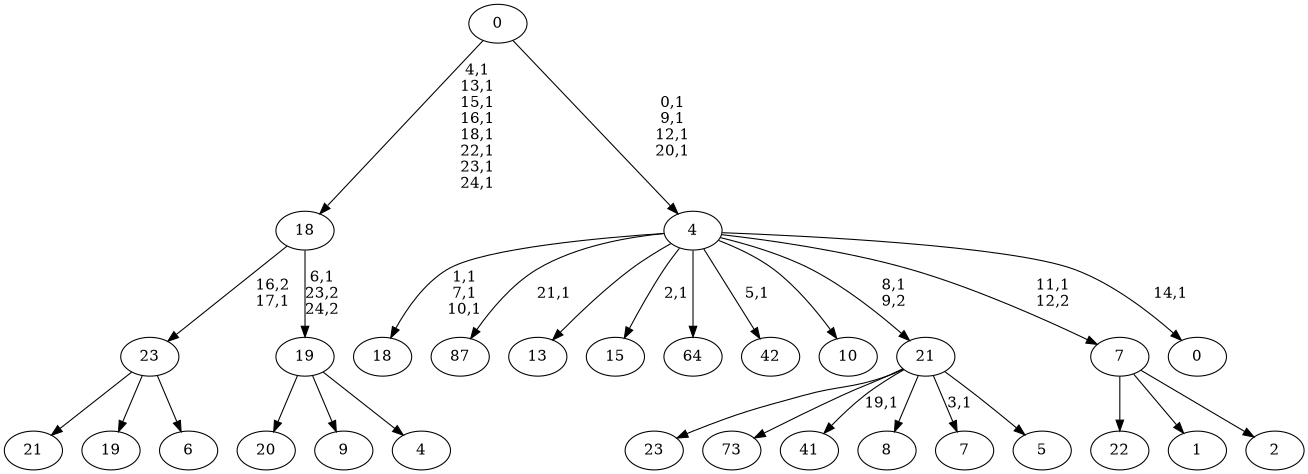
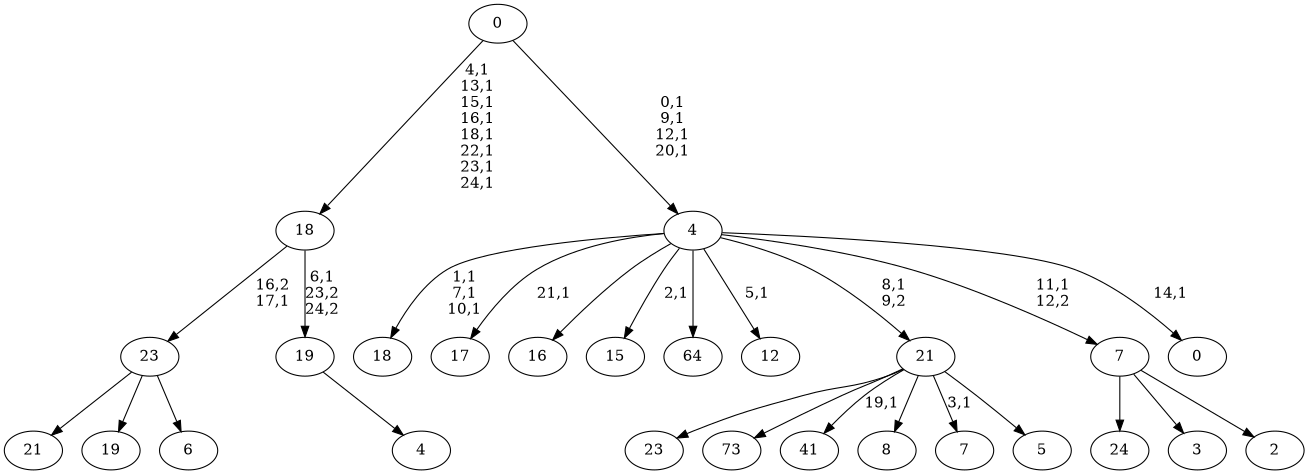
  digraph {
    n1 [label=23]
-   n2 [label=22]
+   n2 [label=24]
    n3 [label=21]
-   n4 [label=20]
    n5 [label=19]
    n6 [label=18]
-   n7 [label=87]
-   n8 [label=13]
+   n7 [label=17]
+   n8 [label=16]
    n9 [label=15]
    n10 [label=64]
    n11 [label=73]
-   n12 [label=42]
+   n12 [label=12]
    n13 [label=41]
-   n14 [label=10]
-   n15 [label=9]
    n16 [label=8]
    n17 [label=7]
    n18 [label=6]
    23
    n20 [label=5]
    21
    n22 [label=4]
    19
    18
-   n25 [label=1]
+   n25 [label=3]
    n26 [label=2]
    7
    n28 [label=0]
    4
    0
    23 -> n3
    23 -> n5
    23 -> n18
    21 -> n1
    21 -> n11
    21 -> n13 [label="19,1"]
    21 -> n16
    21 -> n17 [label="3,1"]
    21 -> n20
-   19 -> n4
-   19 -> n15
    19 -> n22
    18 -> 23 [label="16,2\n17,1"]
    18 -> 19 [label="6,1\n23,2\n24,2"]
    7 -> n2
    7 -> n25
    7 -> n26
    4 -> n6 [label="1,1\n7,1\n10,1"]
    4 -> n7 [label="21,1"]
    4 -> n8
    4 -> n9 [label="2,1"]
    4 -> n10
    4 -> n12 [label="5,1"]
-   4 -> n14
    4 -> 21 [label="8,1\n9,2"]
    4 -> 7 [label="11,1\n12,2"]
    4 -> n28 [label="14,1"]
    0 -> 18 [label="4,1\n13,1\n15,1\n16,1\n18,1\n22,1\n23,1\n24,1"]
    0 -> 4 [label="0,1\n9,1\n12,1\n20,1"]
  }
